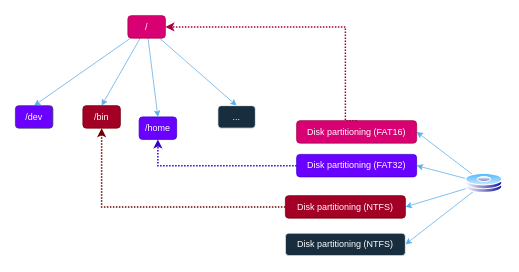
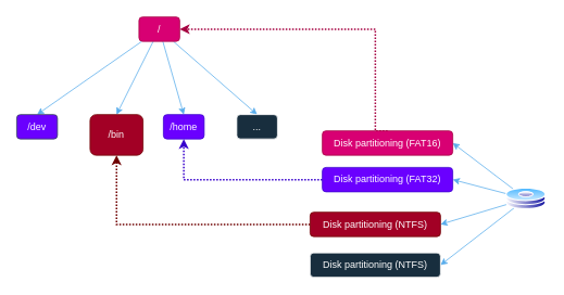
  <mxCell id="0" />
  <mxCell id="1" parent="0" />
  <mxCell id="2" style="rounded=0;orthogonalLoop=1;jettySize=auto;html=1;entryX=0.5;entryY=0;entryDx=0;entryDy=0;strokeColor=#58ACEB;" parent="1" source="6" target="7" edge="1"><mxGeometry relative="1" as="geometry" /></mxCell>
  <mxCell id="3" style="edgeStyle=none;shape=connector;rounded=0;orthogonalLoop=1;jettySize=auto;html=1;entryX=0.5;entryY=0;entryDx=0;entryDy=0;strokeColor=#58ACEB;align=center;verticalAlign=middle;fontFamily=Helvetica;fontSize=11;fontColor=default;labelBackgroundColor=default;endArrow=classic;" parent="1" source="6" target="8" edge="1"><mxGeometry relative="1" as="geometry" /></mxCell>
  <mxCell id="4" style="edgeStyle=none;shape=connector;rounded=0;orthogonalLoop=1;jettySize=auto;html=1;entryX=0.5;entryY=0;entryDx=0;entryDy=0;strokeColor=#58ACEB;align=center;verticalAlign=middle;fontFamily=Helvetica;fontSize=11;fontColor=default;labelBackgroundColor=default;endArrow=classic;" parent="1" source="6" target="9" edge="1"><mxGeometry relative="1" as="geometry" /></mxCell>
  <mxCell id="5" style="edgeStyle=none;shape=connector;rounded=0;orthogonalLoop=1;jettySize=auto;html=1;entryX=0.5;entryY=0;entryDx=0;entryDy=0;strokeColor=#58ACEB;align=center;verticalAlign=middle;fontFamily=Helvetica;fontSize=11;fontColor=default;labelBackgroundColor=default;endArrow=classic;" parent="1" source="6" target="10" edge="1"><mxGeometry relative="1" as="geometry" /></mxCell>
  <mxCell id="6" value="/" style="rounded=1;whiteSpace=wrap;html=1;labelBackgroundColor=none;fillColor=#d80073;strokeColor=#A50040;fontColor=#ffffff;" parent="1" vertex="1"><mxGeometry x="170" y="20" width="50" height="30" as="geometry" /></mxCell>
  <mxCell id="7" value="/dev" style="rounded=1;whiteSpace=wrap;html=1;labelBackgroundColor=none;fillColor=#6a00ff;strokeColor=#314354;fontColor=#ffffff;" parent="1" vertex="1"><mxGeometry x="20" y="140" width="50" height="30" as="geometry" /></mxCell>
- <mxCell id="8" value="/bin" style="rounded=1;whiteSpace=wrap;html=1;labelBackgroundColor=none;fillColor=#a20025;strokeColor=#6F0000;fontColor=#ffffff;" parent="1" vertex="1"><mxGeometry x="110" y="140" width="50" height="30" as="geometry" /></mxCell>
- <mxCell id="9" value="/home" style="rounded=1;whiteSpace=wrap;html=1;labelBackgroundColor=none;fillColor=#6a00ff;strokeColor=#3700CC;fontColor=#ffffff;" parent="1" vertex="1"><mxGeometry x="185" y="155" width="50" height="30" as="geometry" /></mxCell>
+ <mxCell id="8" value="/bin" style="rounded=1;whiteSpace=wrap;html=1;labelBackgroundColor=none;fillColor=#a20025;strokeColor=#6F0000;fontColor=#ffffff;" parent="1" vertex="1"><mxGeometry x="110" y="140" width="65" height="50" as="geometry" /></mxCell>
+ <mxCell id="9" value="/home" style="rounded=1;whiteSpace=wrap;html=1;labelBackgroundColor=none;fillColor=#6a00ff;strokeColor=#3700CC;fontColor=#ffffff;" parent="1" vertex="1"><mxGeometry x="200" y="140" width="50" height="30" as="geometry" /></mxCell>
  <mxCell id="10" value="..." style="rounded=1;whiteSpace=wrap;html=1;labelBackgroundColor=none;fillColor=#182E3E;strokeColor=#FFFFFF;fontColor=#FFFFFF;" parent="1" vertex="1"><mxGeometry x="290" y="140" width="50" height="30" as="geometry" /></mxCell>
  <mxCell id="11" style="edgeStyle=none;shape=connector;rounded=0;orthogonalLoop=1;jettySize=auto;html=1;entryX=1;entryY=0.5;entryDx=0;entryDy=0;strokeColor=#58ACEB;align=center;verticalAlign=middle;fontFamily=Helvetica;fontSize=11;fontColor=default;labelBackgroundColor=default;endArrow=classic;" parent="1" source="15" target="17" edge="1"><mxGeometry relative="1" as="geometry" /></mxCell>
  <mxCell id="12" style="edgeStyle=none;shape=connector;rounded=0;orthogonalLoop=1;jettySize=auto;html=1;entryX=1;entryY=0.5;entryDx=0;entryDy=0;strokeColor=#58ACEB;align=center;verticalAlign=middle;fontFamily=Helvetica;fontSize=11;fontColor=default;labelBackgroundColor=default;endArrow=classic;" parent="1" source="15" target="19" edge="1"><mxGeometry relative="1" as="geometry" /></mxCell>
  <mxCell id="13" style="edgeStyle=none;shape=connector;rounded=0;orthogonalLoop=1;jettySize=auto;html=1;entryX=1;entryY=0.5;entryDx=0;entryDy=0;strokeColor=#58ACEB;align=center;verticalAlign=middle;fontFamily=Helvetica;fontSize=11;fontColor=default;labelBackgroundColor=default;endArrow=classic;" parent="1" source="15" target="21" edge="1"><mxGeometry relative="1" as="geometry" /></mxCell>
  <mxCell id="14" style="edgeStyle=none;shape=connector;rounded=0;orthogonalLoop=1;jettySize=auto;html=1;entryX=1;entryY=0.5;entryDx=0;entryDy=0;strokeColor=#58ACEB;align=center;verticalAlign=middle;fontFamily=Helvetica;fontSize=11;fontColor=default;labelBackgroundColor=default;endArrow=classic;" parent="1" source="15" target="22" edge="1"><mxGeometry relative="1" as="geometry" /></mxCell>
  <mxCell id="15" value="" style="image;aspect=fixed;perimeter=ellipsePerimeter;html=1;align=center;shadow=0;dashed=0;spacingTop=3;image=img/lib/active_directory/hard_disk.svg;strokeColor=#FFFFFF;fontFamily=Helvetica;fontSize=11;fontColor=default;labelBackgroundColor=default;fillColor=#182E3E;" parent="1" vertex="1"><mxGeometry x="620" y="230" width="50" height="27" as="geometry" /></mxCell>
  <mxCell id="16" style="edgeStyle=orthogonalEdgeStyle;shape=connector;rounded=0;orthogonalLoop=1;jettySize=auto;html=1;entryX=1;entryY=0.5;entryDx=0;entryDy=0;strokeColor=#A50040;align=center;verticalAlign=middle;fontFamily=Helvetica;fontSize=11;fontColor=default;labelBackgroundColor=default;endArrow=classic;exitX=0.5;exitY=0;exitDx=0;exitDy=0;dashed=1;dashPattern=1 1;strokeWidth=2;fillColor=#d80073;" parent="1" source="17" target="6" edge="1"><mxGeometry relative="1" as="geometry"><Array as="points"><mxPoint x="460" y="35" /></Array></mxGeometry></mxCell>
  <mxCell id="17" value="Disk partitioning (FAT16)" style="rounded=1;whiteSpace=wrap;html=1;labelBackgroundColor=none;fillColor=#d80073;strokeColor=#A50040;fontColor=#ffffff;" parent="1" vertex="1"><mxGeometry x="395" y="160" width="160" height="30" as="geometry" /></mxCell>
  <mxCell id="18" style="edgeStyle=orthogonalEdgeStyle;shape=connector;rounded=0;orthogonalLoop=1;jettySize=auto;html=1;entryX=0.5;entryY=1;entryDx=0;entryDy=0;strokeColor=#3700CC;align=center;verticalAlign=middle;fontFamily=Helvetica;fontSize=11;fontColor=default;labelBackgroundColor=default;endArrow=classic;fillColor=#6a00ff;strokeWidth=2;dashed=1;dashPattern=1 1;" parent="1" source="19" target="9" edge="1"><mxGeometry relative="1" as="geometry" /></mxCell>
  <mxCell id="19" value="Disk partitioning (FAT32)" style="rounded=1;whiteSpace=wrap;html=1;labelBackgroundColor=none;fillColor=#6a00ff;strokeColor=#3700CC;fontColor=#ffffff;" parent="1" vertex="1"><mxGeometry x="395" y="205" width="160" height="30" as="geometry" /></mxCell>
  <mxCell id="20" style="edgeStyle=orthogonalEdgeStyle;shape=connector;rounded=0;orthogonalLoop=1;jettySize=auto;html=1;entryX=0.5;entryY=1;entryDx=0;entryDy=0;strokeColor=#6F0000;align=center;verticalAlign=middle;fontFamily=Helvetica;fontSize=11;fontColor=default;labelBackgroundColor=default;endArrow=classic;fillColor=#a20025;strokeWidth=2;dashed=1;dashPattern=1 1;" parent="1" source="21" target="8" edge="1"><mxGeometry relative="1" as="geometry" /></mxCell>
  <mxCell id="21" value="Disk partitioning (NTFS)" style="rounded=1;whiteSpace=wrap;html=1;labelBackgroundColor=none;fillColor=#a20025;strokeColor=#6F0000;fontColor=#ffffff;" parent="1" vertex="1"><mxGeometry x="380" y="260" width="160" height="30" as="geometry" /></mxCell>
  <mxCell id="22" value="Disk partitioning (NTFS)" style="rounded=1;whiteSpace=wrap;html=1;labelBackgroundColor=none;fillColor=#182E3E;strokeColor=#FFFFFF;fontColor=#FFFFFF;align=center;verticalAlign=middle;fontFamily=Helvetica;fontSize=12;" parent="1" vertex="1"><mxGeometry x="380" y="310" width="160" height="30" as="geometry" /></mxCell>
